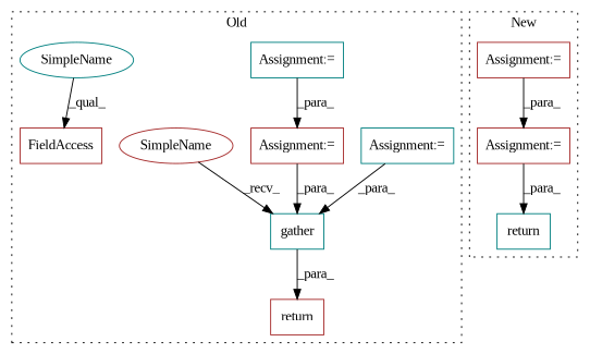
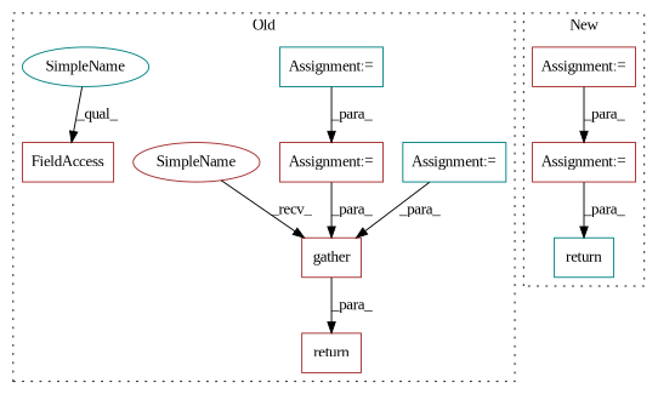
  digraph {
    fontname="Liberation Serif"
    node [a=7 l=1 s=3728 shape=box color=brown fontname="Liberation Serif"]
    edge [fontname="Liberation Serif"]
-   n1 [a=32 l="7,1" label=gather s="3826,3837" color=teal]
+   n1 [a=32 l="7,1" label=gather s="3826,3837"]
    n2 [a=41 l=7 label=return s=3769]
    n3 [a=22 l=17 label=FieldAccess]
    n4 [label="Assignment:=" s=3679 color=teal]
    n5 [label="Assignment:=" s=3563]
    n6 [label="Assignment:=" s=3457 color=teal]
    n7 [a=42 l=10 label=SimpleName s=3815 shape=ellipse]
    n8 [a=42 l=10 label=SimpleName shape=ellipse color=teal]
    n9 [a=41 l=7 label=return s=4004 color=teal]
    n10 [label="Assignment:=" s=3941]
    n11 [label="Assignment:=" s=3700]
    subgraph cluster_1 {
      label=Old
      style=dotted
      n1
      n2
      n3
      n4
      n5
      n6
      n7
      n8
    }
    subgraph cluster_2 {
      label=New
      style=dotted
      n9
      n10
      n11
    }
    n1 -> n2 [label=_para_]
    n4 -> n1 [label=_para_]
    n5 -> n1 [label=_para_]
    n6 -> n5 [label=_para_]
    n7 -> n1 [label=_recv_]
    n8 -> n3 [label=_qual_]
    n10 -> n9 [label=_para_]
    n11 -> n10 [label=_para_]
  }
